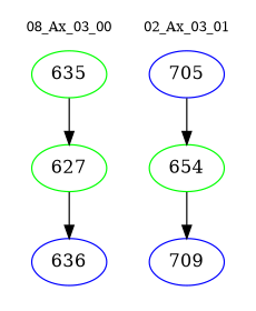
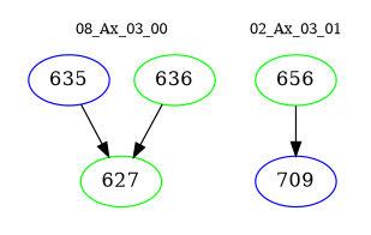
  digraph {
    node [color=blue]
    edge [color=black]
-   n1 [label=636]
+   n1 [color=green label=636]
    n2 [color=green label=627]
-   n3 [color=green label=635]
-   n4 [label=705]
-   n5 [color=green label=654]
+   n3 [label=635]
+   n5 [color=green label=656]
    n6 [label=709]
    subgraph cluster_1 {
      color=white
      fontsize=10
      label="08_Ax_03_00"
      n1
      n2
      n3
    }
    subgraph cluster_2 {
      color=white
      fontsize=10
      label="02_Ax_03_01"
-     n4
      n5
      n6
    }
-   n2 -> n1
+   n1 -> n2
    n3 -> n2
-   n4 -> n5
    n5 -> n6
  }
